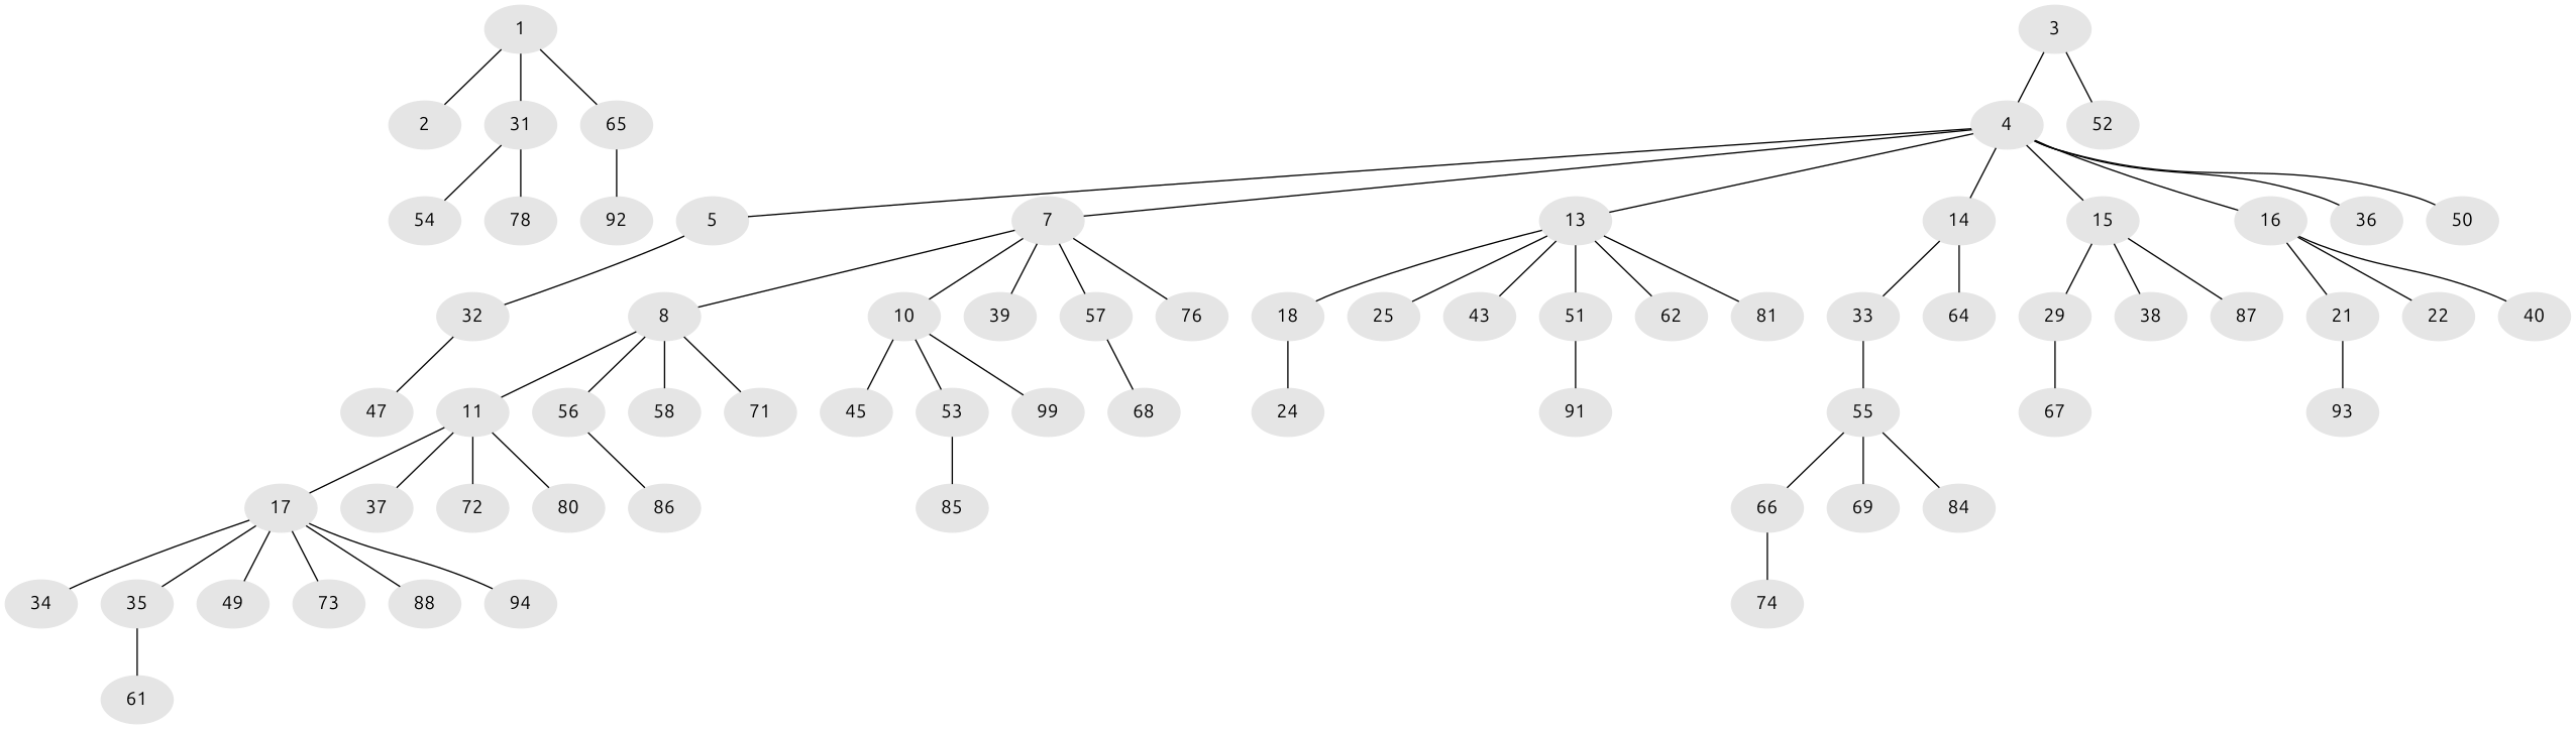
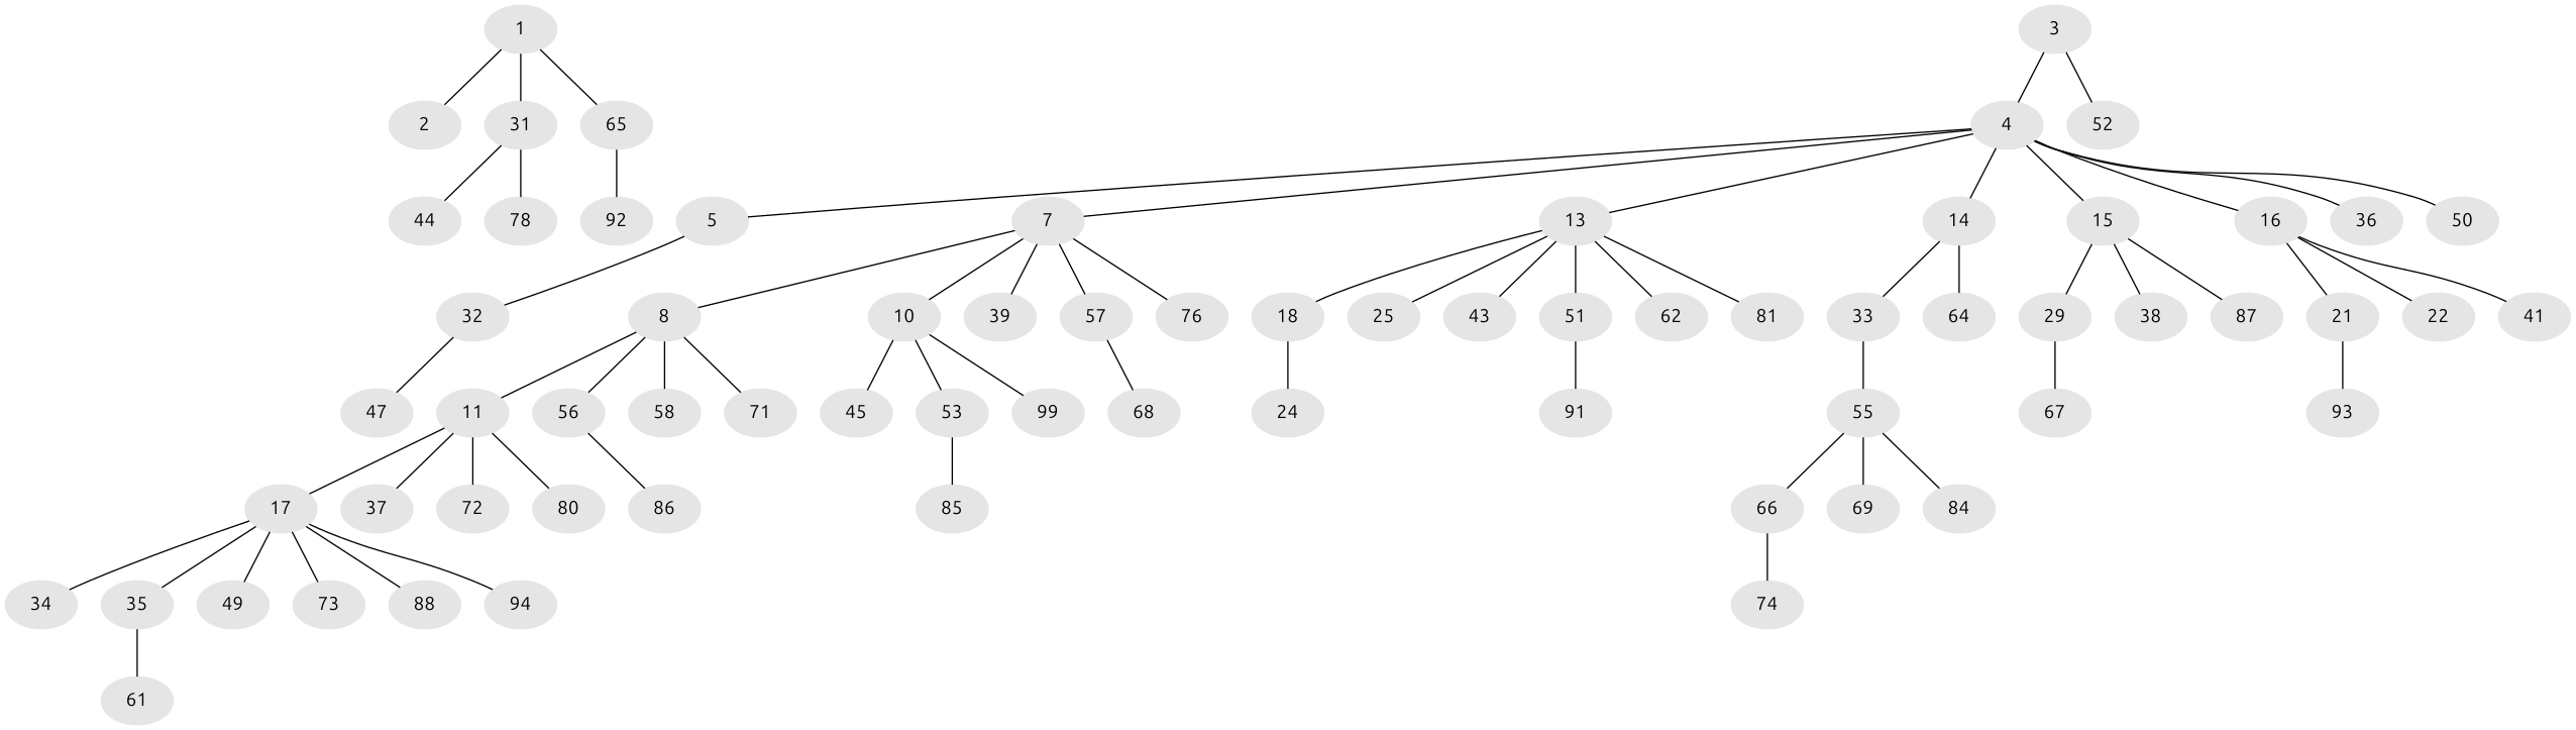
  graph {
    fontname=Ubuntu
    node [color=gray90 fontname=Ubuntu style=filled]
    edge [fontname=Ubuntu]
    1 [super="+28"]
    2 [super="+42"]
    31 [super="+41"]
    65
    3 [super="+20"]
    4 [super="+6"]
    52
-   44 [label=54]
+   44
    78
    92
    5 [super="+46"]
    7 [super="+9"]
    13 [super="+54"]
    14 [super="+30"]
    15 [super="+60"]
    16 [super="+79"]
    36
    50
    32
    8 [super="+26"]
    10 [super="+12"]
    39
    57
    76
    18
    25 [super="+70"]
    43 [super="+97"]
    51
    62
    81
    33
    64
    29 [super="+77"]
    38
    87 [super="+95"]
    21 [super="+27"]
    22 [super="+48"]
-   40 [super="+89"]
+   40 [super="+89" label=41]
    47
    11 [super="+19"]
    56 [super="+75"]
    58
    71
    45
    53
    99
    68
    17 [super="+23"]
    37 [super="+83"]
    72 [super="+90"]
    80 [super="+100"]
    86
    85 [super="+96"]
    34
    35
    49
    73
    88
    94
    24
    91
    55 [super="+59"]
    67
    93
    61
    66
    69
    84
    74 [super="+82"]
    1 -- 2
    1 -- 31
    1 -- 65
    31 -- 44
    31 -- 78
    65 -- 92
    3 -- 4
    3 -- 52
    4 -- 5
    4 -- 7
    4 -- 13
    4 -- 14
    4 -- 15
    4 -- 16
    4 -- 36
    4 -- 50
    5 -- 32
    7 -- 8
    7 -- 10
    7 -- 39
    7 -- 57
    7 -- 76
    13 -- 18
    13 -- 25
    13 -- 43
    13 -- 51
    13 -- 62
    13 -- 81
    14 -- 33
    14 -- 64
    15 -- 29
    15 -- 38
    15 -- 87
    16 -- 21
    16 -- 22
    16 -- 40
    32 -- 47
    8 -- 11
    8 -- 56
    8 -- 58
    8 -- 71
    10 -- 45
    10 -- 53
    10 -- 99
    57 -- 68
    18 -- 24
    51 -- 91
    33 -- 55
    29 -- 67
    21 -- 93
    11 -- 17
    11 -- 37
    11 -- 72
    11 -- 80
    56 -- 86
    53 -- 85
    17 -- 34
    17 -- 35
    17 -- 49
    17 -- 73
    17 -- 88
    17 -- 94
    35 -- 61
    55 -- 66
    55 -- 69
    55 -- 84
    66 -- 74
  }
